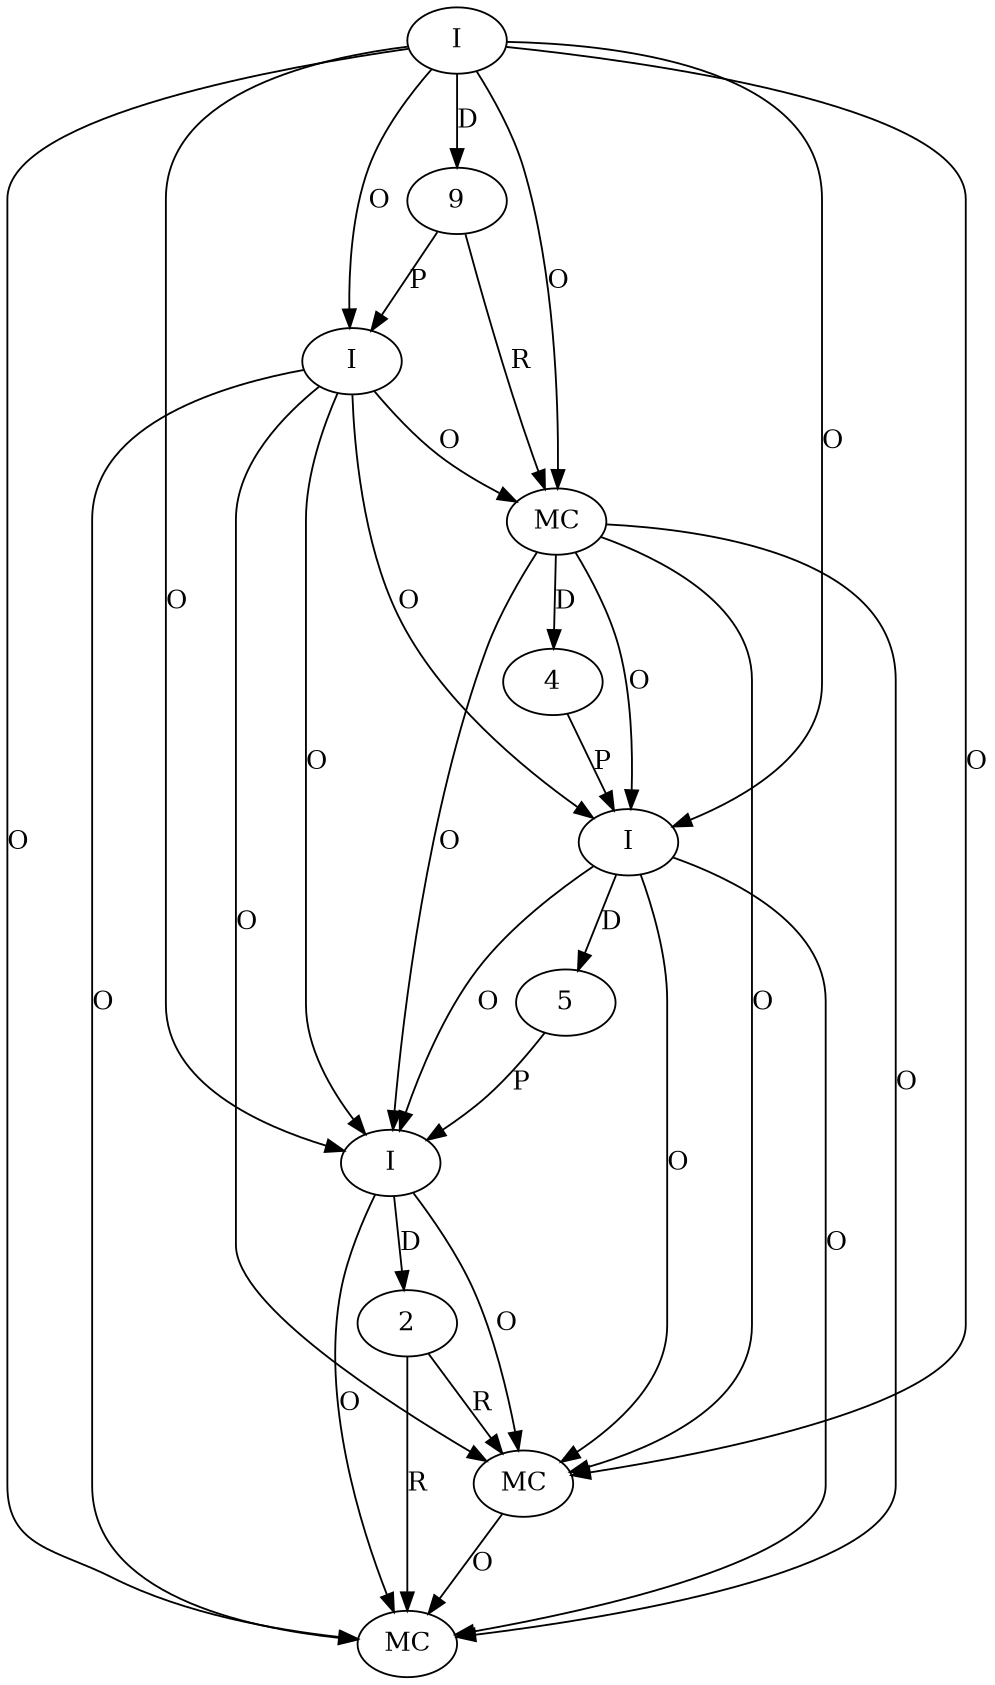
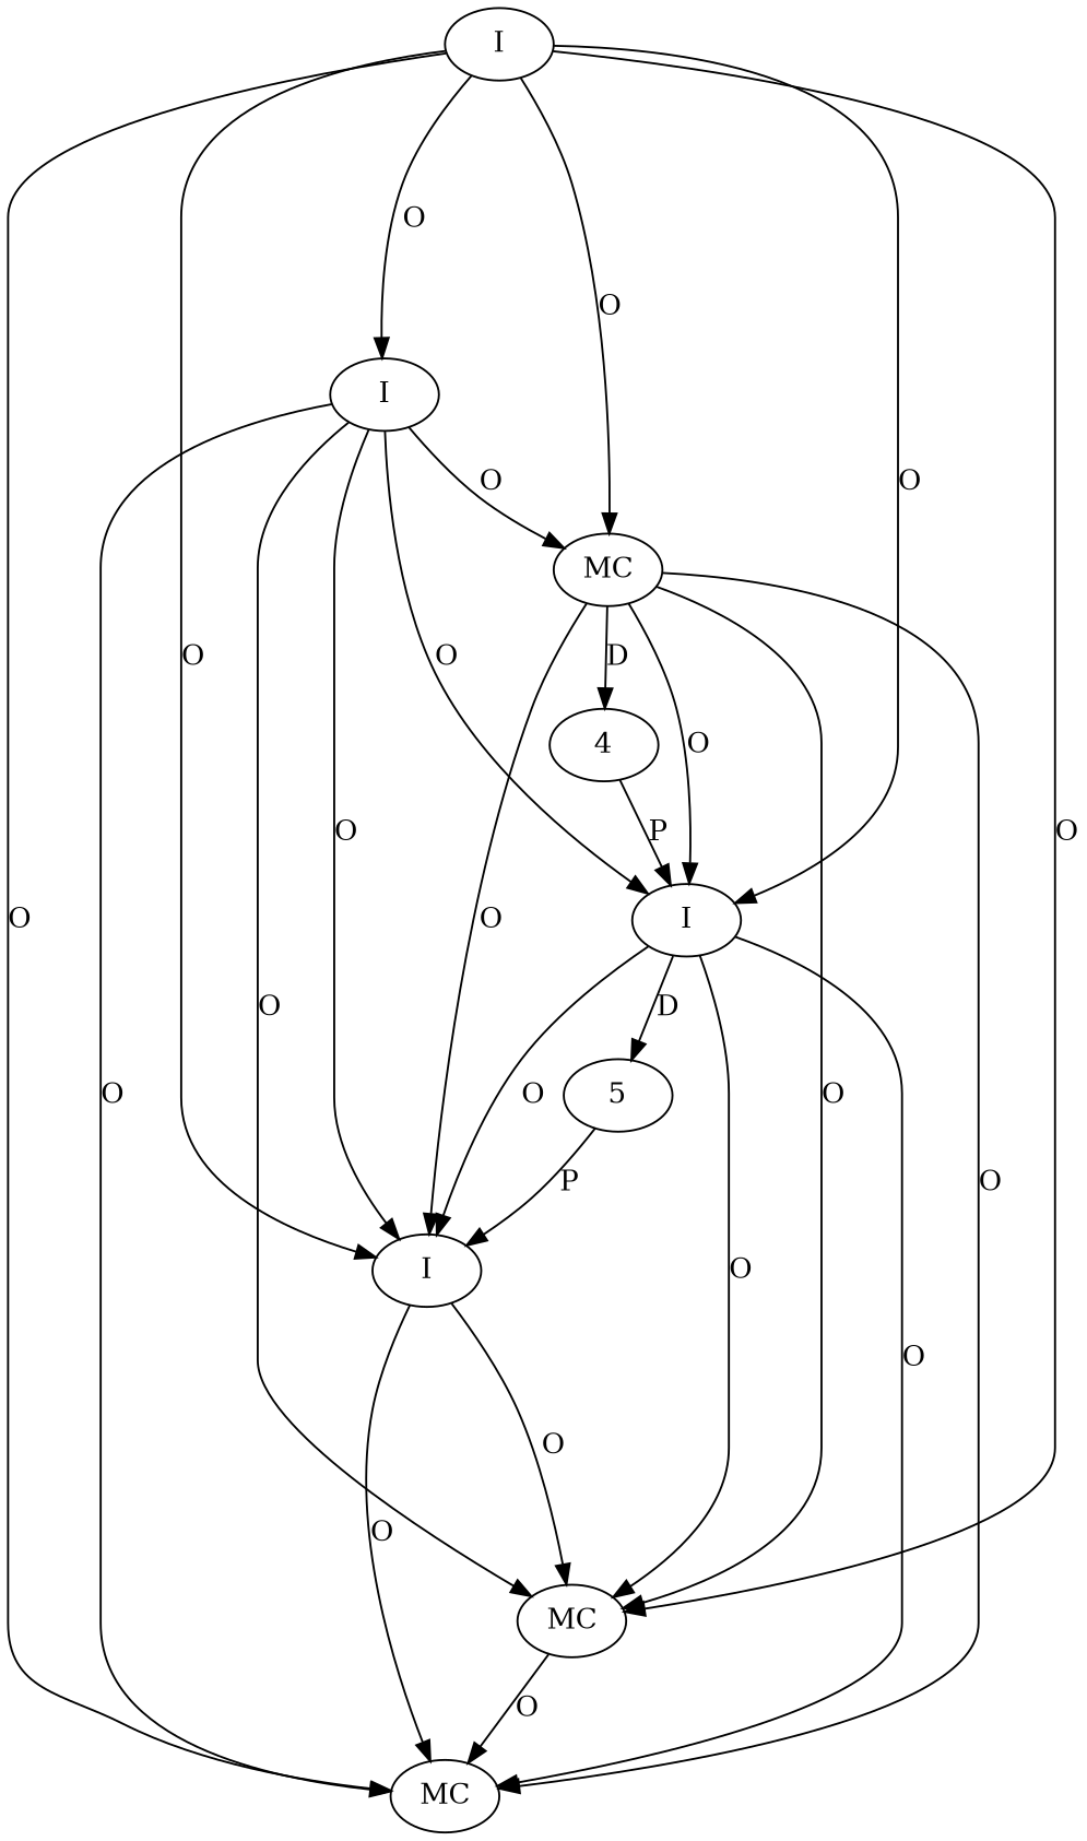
  digraph {
    node [t=ByteArrayOutputStream]
    n1 [l=855 label=MC s="readObject()" t=ObjectInput]
    n2 [l=856 label=MC s="close()" t=AutoCloseable]
-   2 [n=ois t=ObjectInputStream]
    n4 [l=854 label=I t=ObjectInputStream]
    5 [n=bais t=ByteArrayInputStream]
    n6 [l=853 label=I t=ByteArrayInputStream]
    n7 [label=4 n=dummy_ t="byte[]"]
    n8 [l=850 label=MC s="toByteArray()"]
-   9 [n=baos]
    n10 [l=848 label=I t=ObjectOutputStream]
    n11 [l=847 label=I]
    n1 -> n2 [label=O]
-   2 -> n1 [label=R]
-   2 -> n2 [label=R]
    n4 -> n1 [label=O]
    n4 -> n2 [label=O]
-   n4 -> 2 [label=D]
    5 -> n4 [label=P]
    n6 -> n1 [label=O]
    n6 -> n2 [label=O]
    n6 -> n4 [label=O]
    n6 -> 5 [label=D]
    n7 -> n6 [label=P]
    n8 -> n1 [label=O]
    n8 -> n2 [label=O]
    n8 -> n4 [label=O]
    n8 -> n6 [label=O]
    n8 -> n7 [label=D]
-   9 -> n8 [label=R]
-   9 -> n10 [label=P]
    n10 -> n1 [label=O]
    n10 -> n2 [label=O]
    n10 -> n4 [label=O]
    n10 -> n6 [label=O]
    n10 -> n8 [label=O]
    n11 -> n1 [label=O]
    n11 -> n2 [label=O]
    n11 -> n4 [label=O]
    n11 -> n6 [label=O]
    n11 -> n8 [label=O]
-   n11 -> 9 [label=D]
    n11 -> n10 [label=O]
  }
